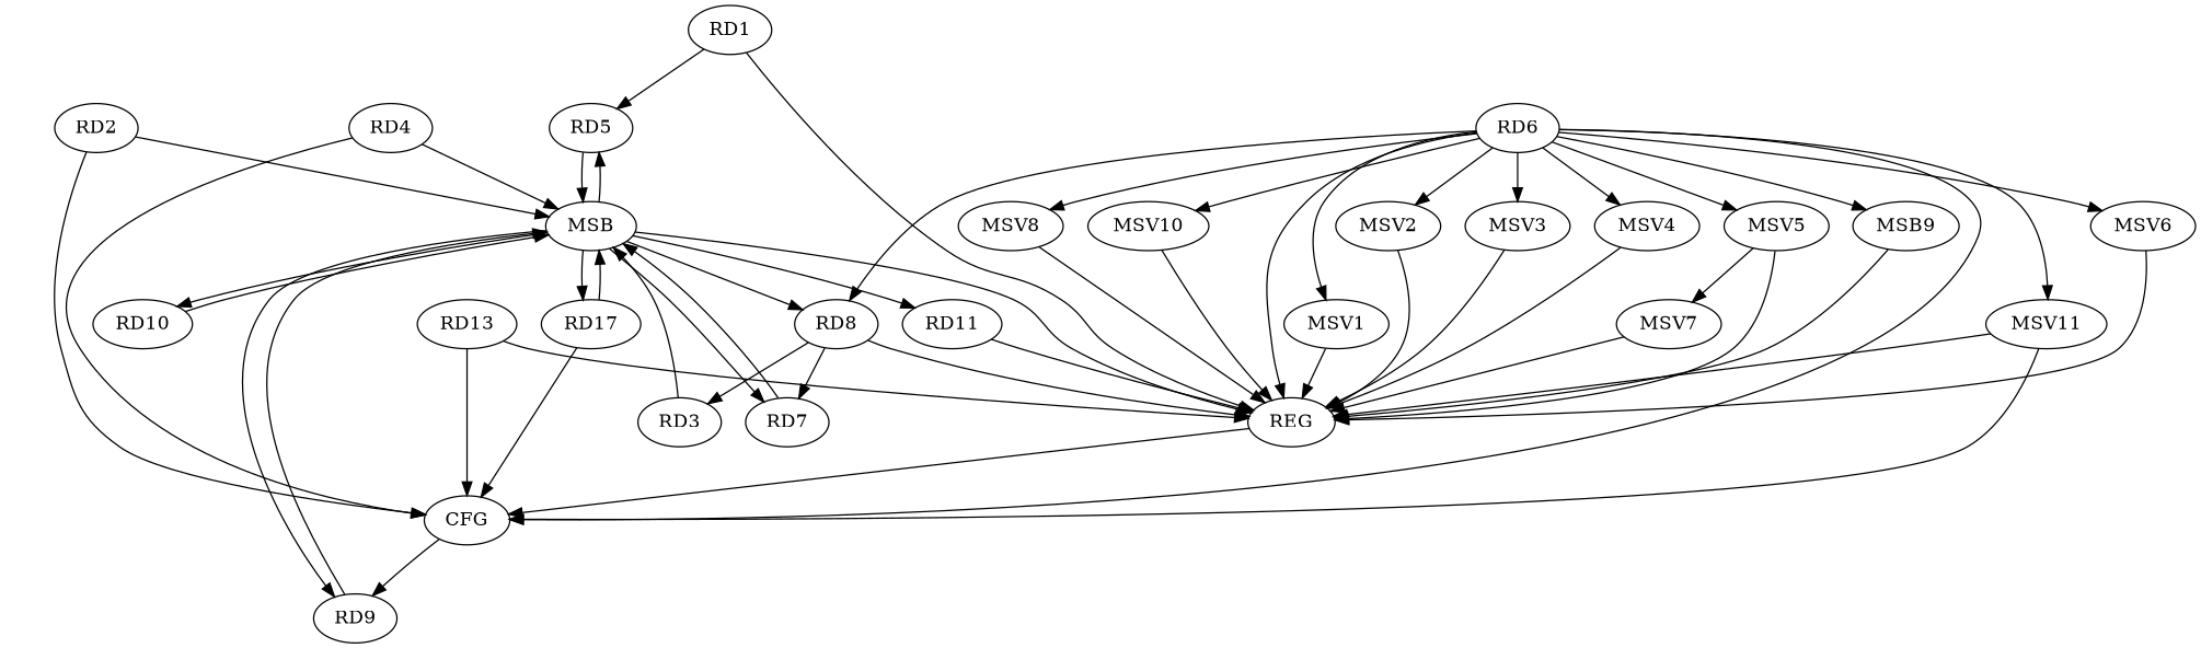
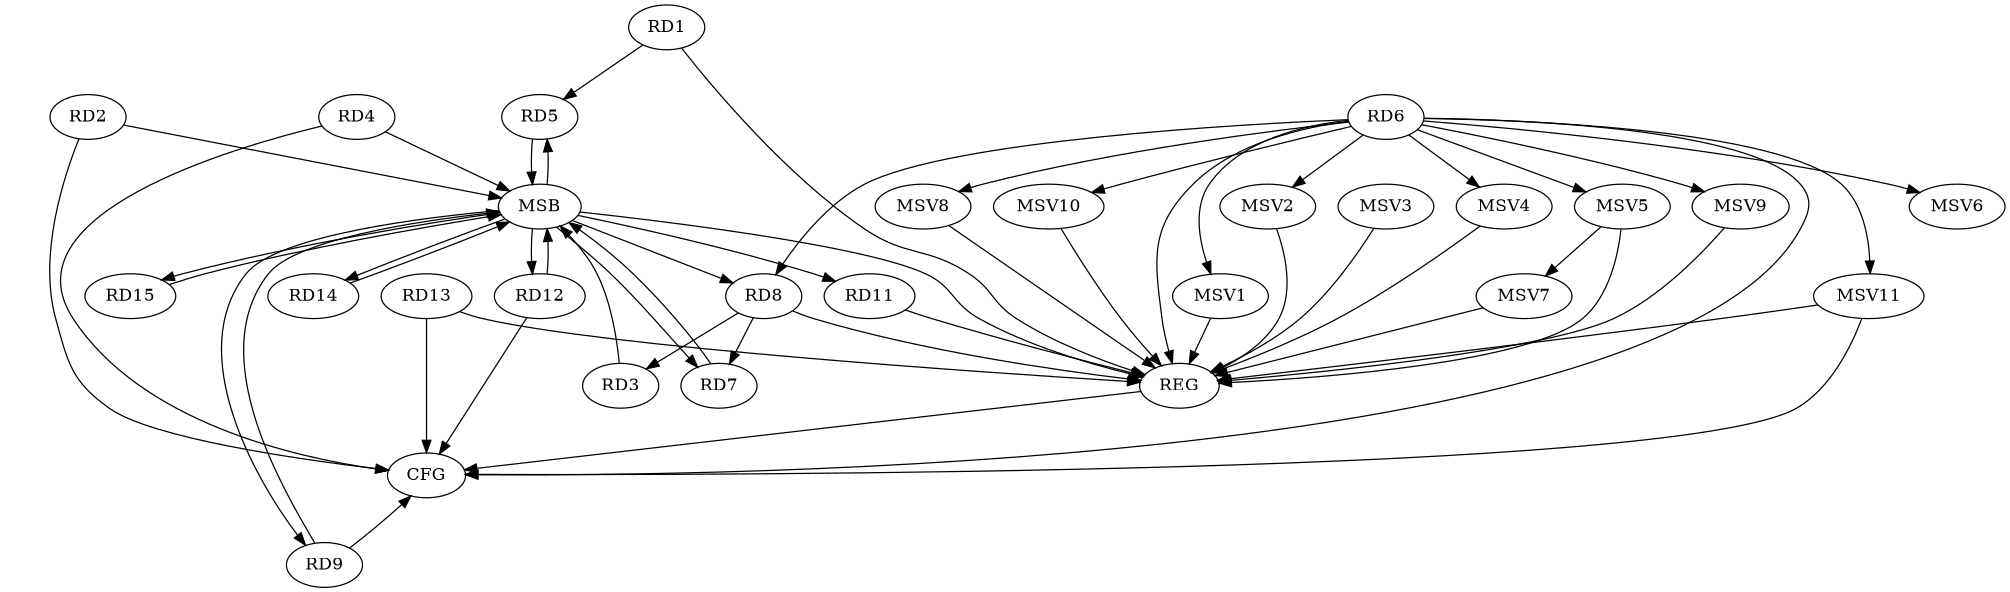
  strict digraph {
    n1 [label=RD1]
    n2 [label=RD5]
    n3 [label=REG]
    n4 [label=MSB]
    n5 [label=CFG]
    n6 [label=RD2]
    n7 [label=RD8]
    n8 [label=RD7]
    n9 [label=RD9]
-   n10 [label=RD10]
+   n10 [label=RD15]
    n11 [label=RD11]
-   n12 [label=RD17]
+   n12 [label=RD12]
+   n13 [label=RD14]
    n14 [label=RD3]
    n15 [label=RD4]
    n16 [label=RD6]
    n17 [label=MSV1]
    n18 [label=MSV2]
    n19 [label=MSV3]
    n20 [label=MSV4]
    n21 [label=MSV5]
    n22 [label=MSV6]
    n23 [label=MSV8]
-   n24 [label=MSB9]
+   n24 [label=MSV9]
    n25 [label=MSV10]
    n26 [label=MSV11]
    n27 [label=MSV7]
    n28 [label=RD13]
    n1 -> n2
    n1 -> n3
    n2 -> n4
    n3 -> n5
    n4 -> n2
    n4 -> n3
    n4 -> n7
    n4 -> n8
    n4 -> n9
    n4 -> n10
    n4 -> n11
    n4 -> n12
+   n4 -> n13
    n6 -> n4
    n6 -> n5
    n7 -> n3
    n7 -> n8
    n7 -> n14
    n8 -> n4
    n9 -> n4
-   n5 -> n9
+   n9 -> n5
    n10 -> n4
    n11 -> n3
    n12 -> n4
    n12 -> n5
+   n13 -> n4
    n14 -> n4
    n15 -> n4
    n15 -> n5
    n16 -> n3
    n16 -> n5
    n16 -> n7
    n16 -> n17
    n16 -> n18
-   n16 -> n19
    n16 -> n20
    n16 -> n21
    n16 -> n22
    n16 -> n23
    n16 -> n24
    n16 -> n25
    n16 -> n26
    n17 -> n3
    n18 -> n3
    n19 -> n3
    n20 -> n3
    n21 -> n3
    n21 -> n27
-   n22 -> n3
    n23 -> n3
    n24 -> n3
    n25 -> n3
    n26 -> n3
    n26 -> n5
    n27 -> n3
    n28 -> n3
    n28 -> n5
  }
